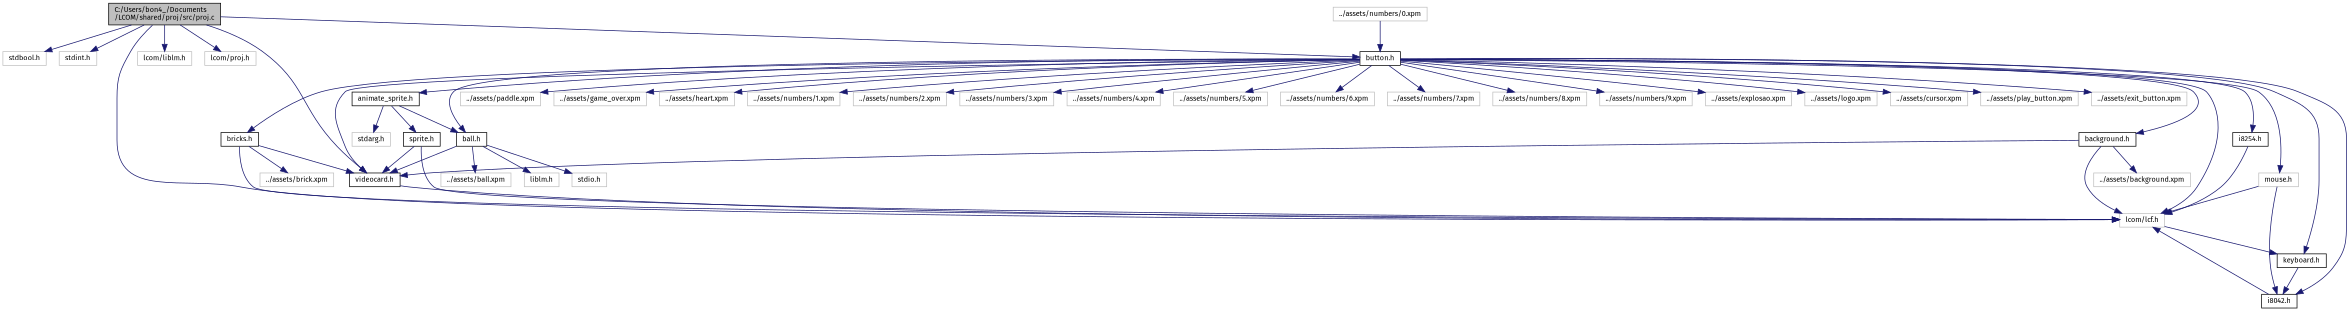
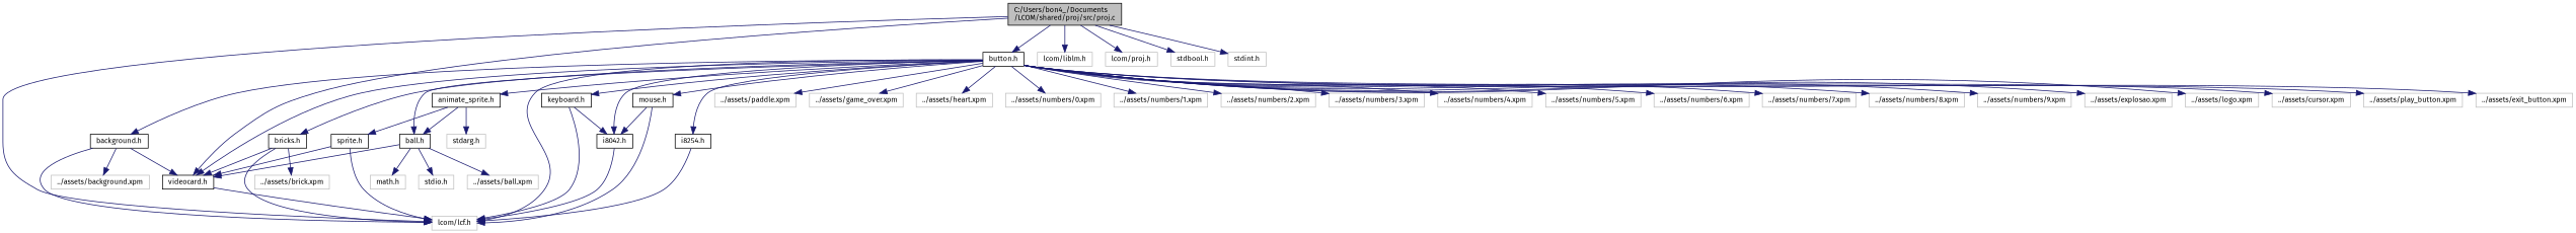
  digraph {
    fontname="Fira Sans"
    node [color=grey75 fillcolor=white fontname="Fira Sans" fontsize=10 shape=record style=filled]
    edge [color=midnightblue fontname="Fira Sans" fontsize=10 labelfontname=Helvetica labelfontsize=10 style=solid]
    n1 [color=black fillcolor=grey75 fontcolor=black height=0.2 label="C:/Users/bon4_/Documents\l/LCOM/shared/proj/src/proj.c" width=0.4]
    n2 [height=0.2 label="lcom/lcf.h" width=0.4]
    n3 [height=0.2 label="lcom/liblm.h" width=0.4]
    n4 [height=0.2 label="lcom/proj.h" width=0.4]
    n5 [height=0.2 label="stdbool.h" width=0.4]
    n6 [height=0.2 label="stdint.h" width=0.4]
    n7 [color=black height=0.2 label="videocard.h" width=0.4]
    n8 [color=black height=0.2 label="button.h" width=0.4]
    n9 [color=black height=0.2 label="keyboard.h" width=0.4]
    n10 [color=black height=0.2 label="i8042.h" width=0.4]
-   n11 [height=0.2 label="mouse.h" width=0.4]
+   n11 [color=black height=0.2 label="mouse.h" width=0.4]
    n12 [color=black height=0.2 label="ball.h" width=0.4]
    n13 [color=black height=0.2 label="background.h" width=0.4]
    n14 [color=black height=0.2 label="bricks.h" width=0.4]
    n15 [color=black height=0.2 label="animate_sprite.h" width=0.4]
    n16 [color=black height=0.2 label="i8254.h" width=0.4]
    n17 [height=0.2 label="../assets/paddle.xpm" width=0.4]
    n18 [height=0.2 label="../assets/game_over.xpm" width=0.4]
    n19 [height=0.2 label="../assets/heart.xpm" width=0.4]
    n20 [height=0.2 label="../assets/numbers/0.xpm" width=0.4]
    n21 [height=0.2 label="../assets/numbers/1.xpm" width=0.4]
    n22 [height=0.2 label="../assets/numbers/2.xpm" width=0.4]
    n23 [height=0.2 label="../assets/numbers/3.xpm" width=0.4]
    n24 [height=0.2 label="../assets/numbers/4.xpm" width=0.4]
    n25 [height=0.2 label="../assets/numbers/5.xpm" width=0.4]
    n26 [height=0.2 label="../assets/numbers/6.xpm" width=0.4]
    n27 [height=0.2 label="../assets/numbers/7.xpm" width=0.4]
    n28 [height=0.2 label="../assets/numbers/8.xpm" width=0.4]
    n29 [height=0.2 label="../assets/numbers/9.xpm" width=0.4]
    n30 [height=0.2 label="../assets/explosao.xpm" width=0.4]
    n31 [height=0.2 label="../assets/logo.xpm" width=0.4]
    n32 [height=0.2 label="../assets/cursor.xpm" width=0.4]
    n33 [height=0.2 label="../assets/play_button.xpm" width=0.4]
    n34 [height=0.2 label="../assets/exit_button.xpm" width=0.4]
-   n35 [height=0.2 label="liblm.h" width=0.4]
+   n35 [height=0.2 label="math.h" width=0.4]
    n36 [height=0.2 label="stdio.h" width=0.4]
    n37 [height=0.2 label="../assets/ball.xpm" width=0.4]
    n38 [height=0.2 label="../assets/background.xpm" width=0.4]
    n39 [height=0.2 label="../assets/brick.xpm" width=0.4]
    n40 [height=0.2 label="stdarg.h" width=0.4]
    n41 [color=black height=0.2 label="sprite.h" width=0.4]
    n1 -> n2
    n1 -> n3
    n1 -> n4
    n1 -> n5
    n1 -> n6
    n1 -> n7
    n1 -> n8
    n7 -> n2
    n8 -> n2
    n8 -> n7
    n8 -> n9
    n8 -> n10
    n8 -> n11
    n8 -> n12
    n8 -> n13
    n8 -> n14
    n8 -> n15
    n8 -> n16
    n8 -> n17
    n8 -> n18
    n8 -> n19
-   n20 -> n8
+   n8 -> n20
    n8 -> n21
    n8 -> n22
    n8 -> n23
    n8 -> n24
    n8 -> n25
    n8 -> n26
    n8 -> n27
    n8 -> n28
    n8 -> n29
    n8 -> n30
    n8 -> n31
    n8 -> n32
    n8 -> n33
    n8 -> n34
-   n2 -> n9
+   n9 -> n2
    n9 -> n10
    n10 -> n2
    n11 -> n2
    n11 -> n10
    n12 -> n7
    n12 -> n35
    n12 -> n36
    n12 -> n37
    n13 -> n2
    n13 -> n7
    n13 -> n38
    n14 -> n2
    n14 -> n7
    n14 -> n39
    n15 -> n12
    n15 -> n40
    n15 -> n41
    n16 -> n2
    n41 -> n2
    n41 -> n7
  }
